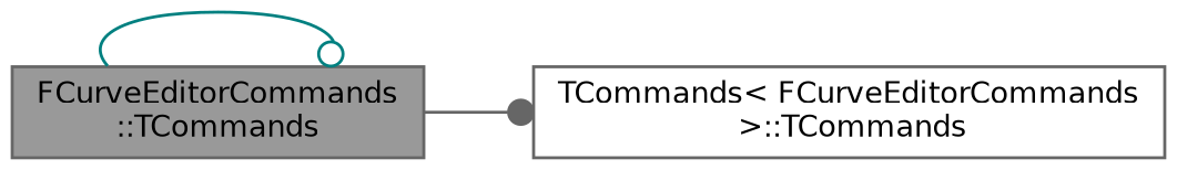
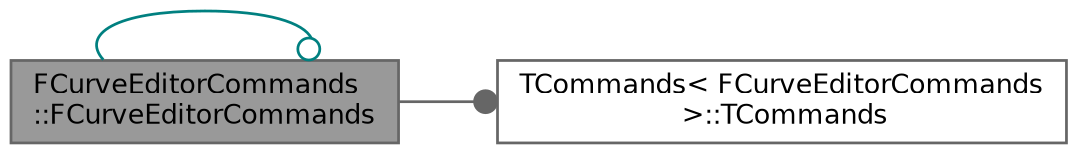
  digraph {
    rankdir=LR
    node [fontname=Helvetica fontsize=10 shape=box style=filled]
    edge [fontname=Helvetica fontsize=10 labelfontname=Helvetica labelfontsize=10 style=solid]
-   n1 [color=gray40 fillcolor=grey60 fontcolor=black height=0.2 label="FCurveEditorCommands\l::TCommands" width=0.4]
+   n1 [color=gray40 fillcolor=grey60 fontcolor=black height=0.2 label="FCurveEditorCommands\l::FCurveEditorCommands" width=0.4]
    n2 [color=grey40 fillcolor=white height=0.2 label="TCommands\< FCurveEditorCommands\l \>::TCommands" width=0.4]
    n1 -> n1 [color=teal arrowhead=odot]
    n1 -> n2 [color=gray40 arrowhead=dot]
  }
